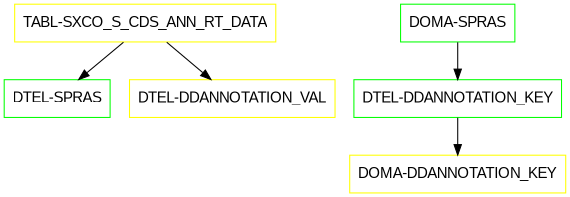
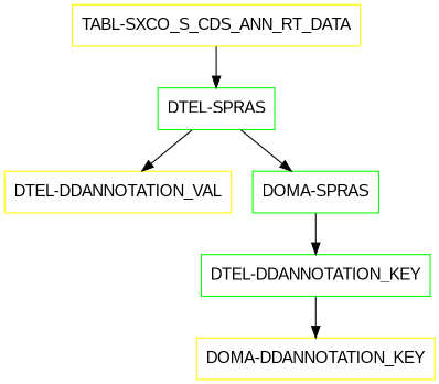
  digraph {
    fontname="Liberation Sans"
    node [color=green fontname="Liberation Sans" shape=box]
    edge [fontname="Liberation Sans"]
    "DTEL-SPRAS"
    "TABL-SXCO_S_CDS_ANN_RT_DATA" [color=yellow]
    "DTEL-DDANNOTATION_VAL" [color=yellow]
    "DOMA-SPRAS"
    "DTEL-DDANNOTATION_KEY"
    "DOMA-DDANNOTATION_KEY" [color=yellow]
+   "DTEL-SPRAS" -> "DOMA-SPRAS"
    "TABL-SXCO_S_CDS_ANN_RT_DATA" -> "DTEL-SPRAS"
-   "TABL-SXCO_S_CDS_ANN_RT_DATA" -> "DTEL-DDANNOTATION_VAL"
+   "DTEL-SPRAS" -> "DTEL-DDANNOTATION_VAL"
    "DOMA-SPRAS" -> "DTEL-DDANNOTATION_KEY"
    "DTEL-DDANNOTATION_KEY" -> "DOMA-DDANNOTATION_KEY"
  }
